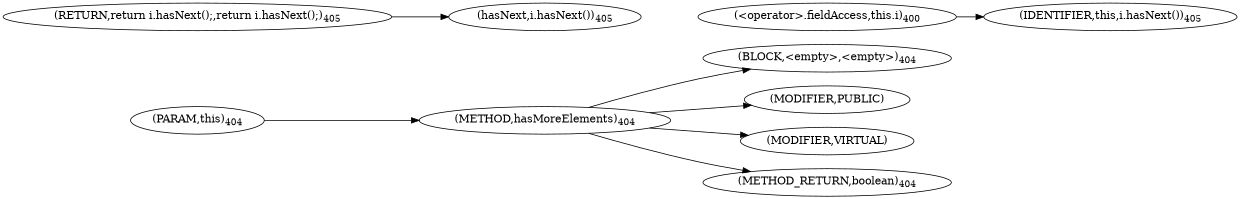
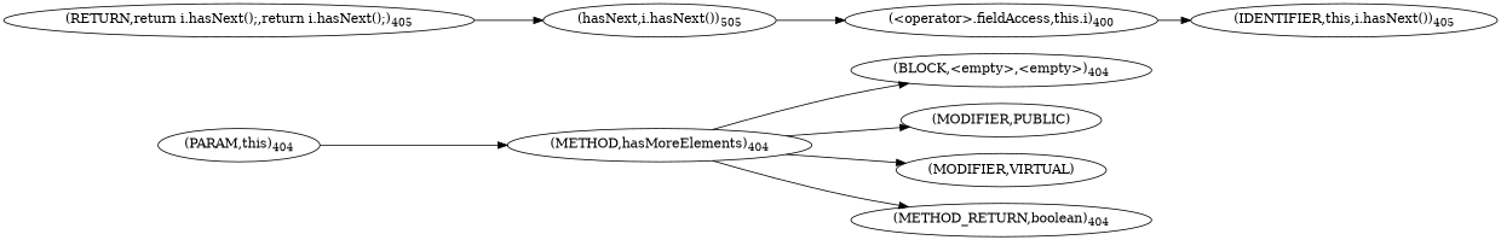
  digraph {
    rankdir=LR
    n1 [label=<(METHOD,hasMoreElements)<SUB>404</SUB>>]
    n2 [label=<(BLOCK,&lt;empty&gt;,&lt;empty&gt;)<SUB>404</SUB>>]
    n3 [label=<(MODIFIER,PUBLIC)>]
    n4 [label=<(MODIFIER,VIRTUAL)>]
    n5 [label=<(METHOD_RETURN,boolean)<SUB>404</SUB>>]
    n6 [label=<(PARAM,this)<SUB>404</SUB>>]
    n7 [label=<(RETURN,return i.hasNext();,return i.hasNext();)<SUB>405</SUB>>]
-   n8 [label=<(hasNext,i.hasNext())<SUB>405</SUB>>]
+   n8 [label=<(hasNext,i.hasNext())<SUB>505</SUB>>]
    n9 [label=<(&lt;operator&gt;.fieldAccess,this.i)<SUB>400</SUB>>]
    n10 [label=<(IDENTIFIER,this,i.hasNext())<SUB>405</SUB>>]
    n1 -> n2
    n1 -> n3
    n1 -> n4
    n1 -> n5
    n6 -> n1
    n7 -> n8
+   n8 -> n9
    n9 -> n10
  }
